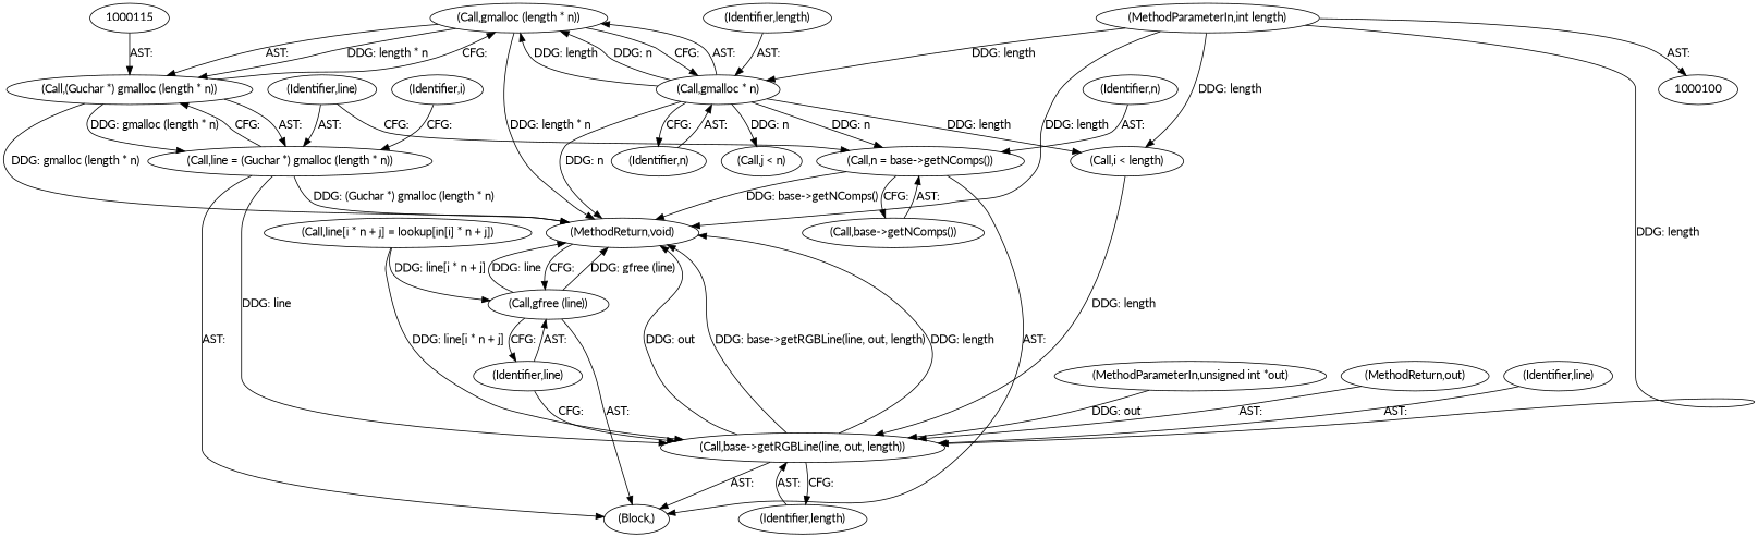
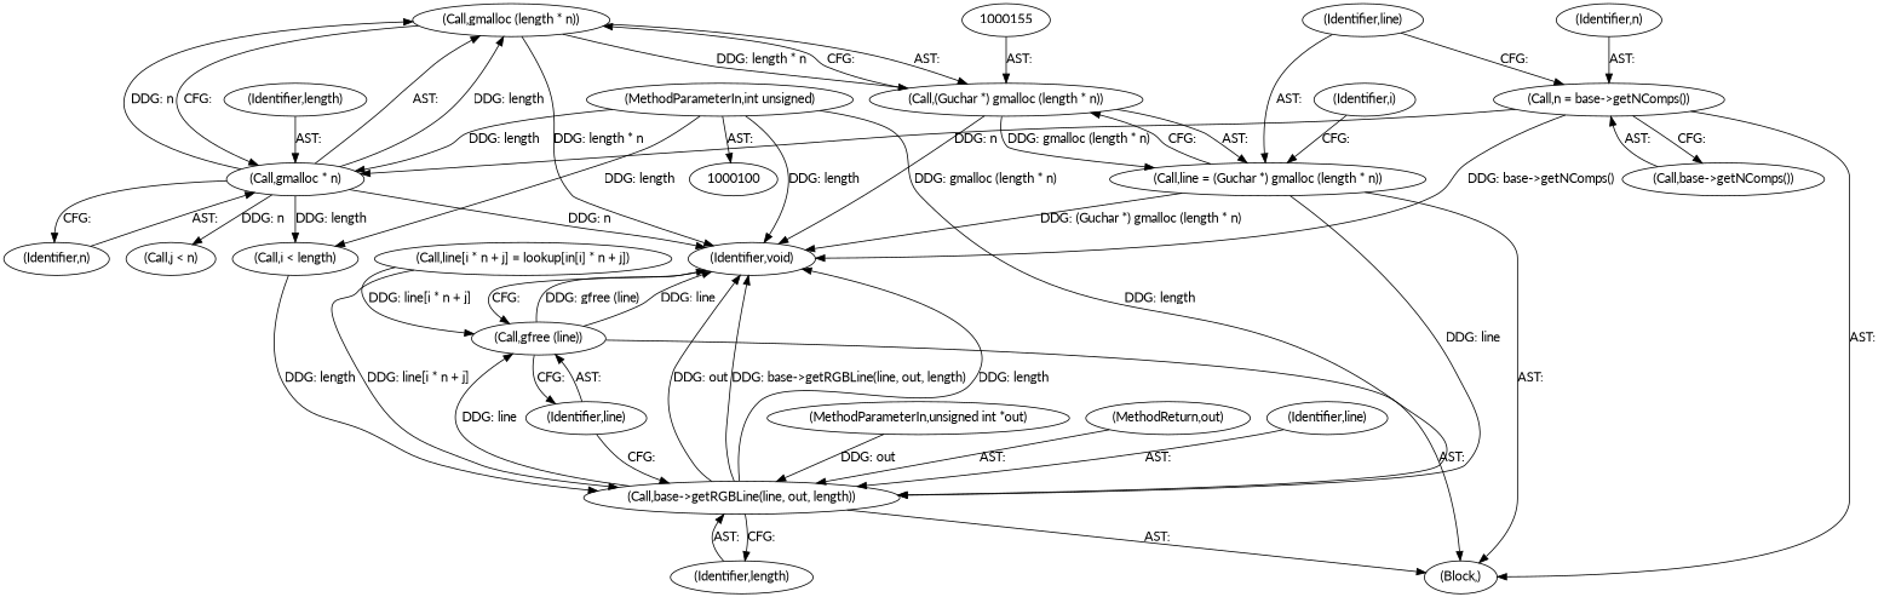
  digraph {
    fontname=Lato
    node [fontname=Lato]
    edge [fontname=Lato]
    n1 [label="(Call,gmalloc (length * n))"]
    n2 [label="(Call,gmalloc * n)"]
    n3 [label="(Call,(Guchar *) gmalloc (length * n))"]
-   n4 [label="(MethodReturn,void)"]
+   n4 [label="(Identifier,void)"]
    n5 [label="(Identifier,n)"]
    n6 [label="(Call,i < length)"]
    n7 [label="(Call,j < n)"]
    n8 [label="(Call,line = (Guchar *) gmalloc (length * n))"]
    n9 [label="(Call,gfree (line))"]
    n10 [label="(Call,base->getRGBLine(line, out, length))"]
-   n11 [label="(MethodParameterIn,int length)"]
+   n11 [label="(MethodParameterIn,int unsigned)"]
    1000100
    n13 [label="(Block,)"]
    n14 [label="(Identifier,length)"]
    n15 [label="(Call,n = base->getNComps())"]
    n16 [label="(Call,base->getNComps())"]
    n17 [label="(Identifier,line)"]
    n18 [label="(Call,line[i * n + j] = lookup[in[i] * n + j])"]
    n19 [label="(MethodParameterIn,unsigned int *out)"]
    n20 [label="(MethodReturn,out)"]
    n21 [label="(Identifier,n)"]
    n22 [label="(Identifier,length)"]
    n23 [label="(Identifier,line)"]
    n24 [label="(Identifier,line)"]
    n25 [label="(Identifier,i)"]
-   1000115
+   1000115 [label=1000155]
    n1 -> n2 [label="CFG: "]
    n1 -> n3 [label="AST: "]
    n1 -> n3 [label="DDG: length * n"]
    n1 -> n4 [label="DDG: length * n"]
    n2 -> n1 [label="AST: "]
    n2 -> n1 [label="DDG: length"]
    n2 -> n1 [label="DDG: n"]
    n2 -> n4 [label="DDG: n"]
    n2 -> n5 [label="CFG: "]
    n2 -> n6 [label="DDG: length"]
    n2 -> n7 [label="DDG: n"]
    n3 -> n1 [label="CFG: "]
    n3 -> n4 [label="DDG: gmalloc (length * n)"]
    n3 -> n8 [label="AST: "]
    n3 -> n8 [label="DDG: gmalloc (length * n)"]
    n4 -> n9 [label="CFG: "]
    n5 -> n2 [label="AST: "]
    n6 -> n10 [label="DDG: length"]
    n8 -> n3 [label="CFG: "]
    n8 -> n4 [label="DDG: (Guchar *) gmalloc (length * n)"]
    n8 -> n10 [label="DDG: line"]
    n8 -> n13 [label="AST: "]
    n9 -> n4 [label="DDG: gfree (line)"]
    n9 -> n4 [label="DDG: line"]
    n9 -> n13 [label="AST: "]
    n9 -> n17 [label="CFG: "]
    n10 -> n4 [label="DDG: out"]
    n10 -> n4 [label="DDG: base->getRGBLine(line, out, length)"]
    n10 -> n4 [label="DDG: length"]
+   n10 -> n9 [label="DDG: line"]
    n10 -> n13 [label="AST: "]
    n10 -> n14 [label="CFG: "]
    n11 -> n2 [label="DDG: length"]
    n11 -> n4 [label="DDG: length"]
    n11 -> n6 [label="DDG: length"]
    n11 -> n10 [label="DDG: length"]
    n11 -> 1000100 [label="AST: "]
    n14 -> n10 [label="AST: "]
-   n2 -> n15 [label="DDG: n"]
+   n15 -> n2 [label="DDG: n"]
    n15 -> n4 [label="DDG: base->getNComps()"]
    n15 -> n13 [label="AST: "]
    n15 -> n16 [label="CFG: "]
    n16 -> n15 [label="AST: "]
    n17 -> n9 [label="AST: "]
    n17 -> n10 [label="CFG: "]
    n18 -> n9 [label="DDG: line[i * n + j]"]
    n18 -> n10 [label="DDG: line[i * n + j]"]
    n19 -> n10 [label="DDG: out"]
    n20 -> n10 [label="AST: "]
    n21 -> n15 [label="AST: "]
    n22 -> n2 [label="AST: "]
    n23 -> n8 [label="AST: "]
    n23 -> n15 [label="CFG: "]
    n24 -> n10 [label="AST: "]
    n25 -> n8 [label="CFG: "]
    1000115 -> n3 [label="AST: "]
  }
